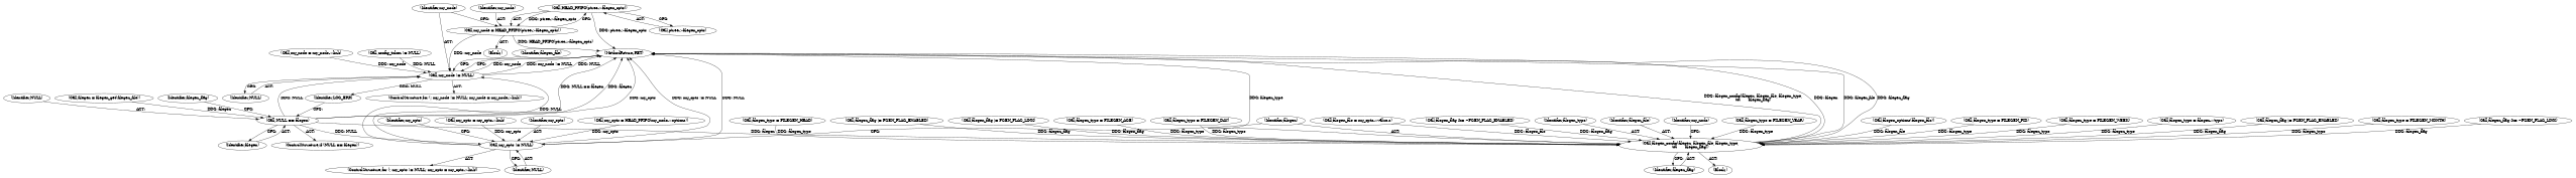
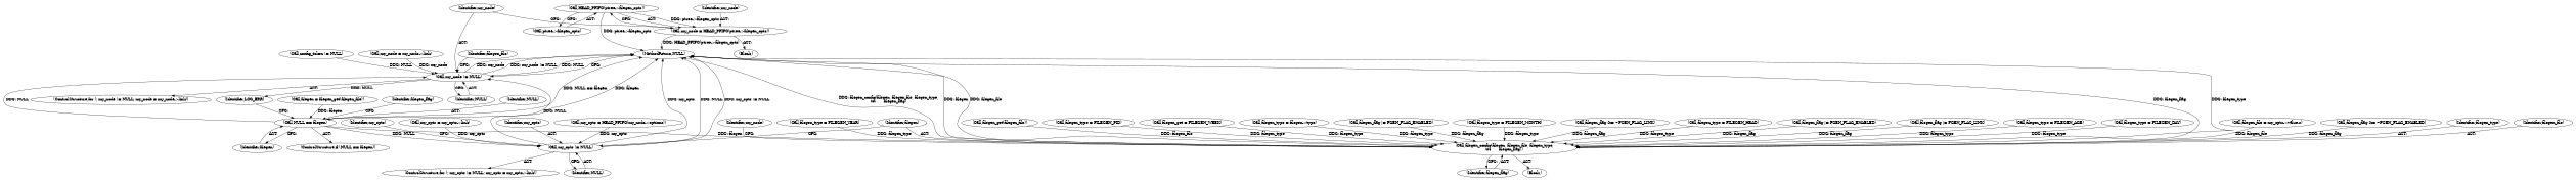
  digraph {
    n1 [label="(Call,HEAD_PFIFO(ptree->filegen_opts))"]
    n2 [label="(Call,my_node = HEAD_PFIFO(ptree->filegen_opts))"]
-   n3 [label="(MethodReturn,RET)"]
+   n3 [label="(MethodReturn,NULL)"]
    n4 [label="(Call,ptree->filegen_opts)"]
    n5 [label="(Call,my_node != NULL)"]
    n6 [label="(Block,)"]
    n7 [label="(ControlStructure,for (; my_node != NULL; my_node = my_node->link))"]
    n8 [label="(Identifier,NULL)"]
    n9 [label="(Identifier,LOG_ERR)"]
    n10 [label="(Call,NULL == filegen)"]
    n11 [label="(Call,my_opts != NULL)"]
    n12 [label="(Call,filegen_config(filegen, filegen_file, filegen_type,\n\t\t\t       filegen_flag))"]
    n13 [label="(ControlStructure,if (NULL == filegen))"]
    n14 [label="(Identifier,filegen)"]
    n15 [label="(ControlStructure,for (; my_opts != NULL; my_opts = my_opts->link))"]
    n16 [label="(Identifier,NULL)"]
    n17 [label="(Identifier,filegen_flag)"]
    n18 [label="(Block,)"]
    n19 [label="(Identifier,NULL)"]
    n20 [label="(Call,filegen_file = my_opts->value.s)"]
    n21 [label="(Call,filegen_flag &= ~FGEN_FLAG_ENABLED)"]
    n22 [label="(Identifier,my_node)"]
    n23 [label="(Identifier,my_opts)"]
    n24 [label="(Identifier,filegen_type)"]
    n25 [label="(Identifier,filegen_file)"]
    n26 [label="(Identifier,filegen_file)"]
    n27 [label="(Identifier,my_node)"]
    n28 [label="(Call,filegen_type = FILEGEN_YEAR)"]
    n29 [label="(Identifier,my_node)"]
    n30 [label="(Call,my_node = my_node->link)"]
-   n31 [label="(Call,filegen_options(filegen_file))"]
+   n31 [label="(Call,filegen_get(filegen_file))"]
    n32 [label="(Call,filegen_type = FILEGEN_PID)"]
    n33 [label="(Call,filegen = filegen_get(filegen_file))"]
-   n34 [label="(Call,filegen_type = FILEGEN_WEEK)"]
+   n34 [label="(Call,filegen_get = FILEGEN_WEEK)"]
    n35 [label="(Call,config_token != NULL)"]
    n36 [label="(Call,my_opts = HEAD_PFIFO(my_node->options))"]
    n37 [label="(Identifier,filegen)"]
    n38 [label="(Call,filegen_type = filegen->type)"]
    n39 [label="(Call,filegen_flag |= FGEN_FLAG_ENABLED)"]
    n40 [label="(Call,filegen_type = FILEGEN_MONTH)"]
    n41 [label="(Call,filegen_flag &= ~FGEN_FLAG_LINK)"]
    n42 [label="(Call,filegen_type = FILEGEN_HEAD)"]
    n43 [label="(Identifier,my_opts)"]
    n44 [label="(Call,filegen_flag |= FGEN_FLAG_ENABLED)"]
    n45 [label="(Call,filegen_flag |= FGEN_FLAG_LINK)"]
    n46 [label="(Call,filegen_type = FILEGEN_AGE)"]
    n47 [label="(Identifier,filegen_flag)"]
    n48 [label="(Call,my_opts = my_opts->link)"]
    n49 [label="(Call,filegen_type = FILEGEN_DAY)"]
    n1 -> n2 [label="AST: "]
    n1 -> n2 [label="DDG: ptree->filegen_opts"]
    n1 -> n3 [label="DDG: ptree->filegen_opts"]
    n1 -> n4 [label="CFG: "]
    n2 -> n1 [label="CFG: "]
    n2 -> n3 [label="DDG: HEAD_PFIFO(ptree->filegen_opts)"]
-   n2 -> n5 [label="DDG: my_node"]
    n2 -> n6 [label="AST: "]
    n3 -> n5 [label="CFG: "]
    n4 -> n1 [label="AST: "]
    n5 -> n3 [label="DDG: my_node"]
    n5 -> n3 [label="DDG: my_node != NULL"]
    n5 -> n3 [label="DDG: NULL"]
    n5 -> n7 [label="AST: "]
    n5 -> n8 [label="CFG: "]
    n5 -> n9 [label="DDG: NULL"]
    n8 -> n5 [label="AST: "]
    n9 -> n10 [label="CFG: "]
    n10 -> n3 [label="DDG: filegen"]
    n10 -> n3 [label="DDG: NULL == filegen"]
    n10 -> n5 [label="DDG: NULL"]
    n10 -> n11 [label="DDG: NULL"]
    n10 -> n12 [label="DDG: filegen"]
    n10 -> n13 [label="AST: "]
    n10 -> n14 [label="CFG: "]
    n11 -> n3 [label="DDG: my_opts"]
    n11 -> n3 [label="DDG: my_opts != NULL"]
    n11 -> n3 [label="DDG: NULL"]
    n11 -> n5 [label="DDG: NULL"]
    n11 -> n15 [label="AST: "]
    n11 -> n16 [label="CFG: "]
    n12 -> n3 [label="DDG: filegen_config(filegen, filegen_file, filegen_type,\n\t\t\t       filegen_flag)"]
    n12 -> n3 [label="DDG: filegen"]
    n12 -> n3 [label="DDG: filegen_file"]
    n12 -> n3 [label="DDG: filegen_flag"]
    n12 -> n3 [label="DDG: filegen_type"]
    n12 -> n17 [label="CFG: "]
    n12 -> n18 [label="AST: "]
    n14 -> n10 [label="AST: "]
    n16 -> n11 [label="AST: "]
    n17 -> n12 [label="AST: "]
    n19 -> n10 [label="AST: "]
    n20 -> n12 [label="DDG: filegen_file"]
    n21 -> n12 [label="DDG: filegen_flag"]
    n22 -> n2 [label="AST: "]
    n23 -> n11 [label="AST: "]
    n24 -> n12 [label="AST: "]
    n25 -> n5 [label="CFG: "]
    n26 -> n12 [label="AST: "]
    n27 -> n12 [label="CFG: "]
    n28 -> n12 [label="DDG: filegen_type"]
    n29 -> n2 [label="CFG: "]
    n29 -> n5 [label="AST: "]
    n30 -> n5 [label="DDG: my_node"]
    n31 -> n12 [label="DDG: filegen_file"]
    n32 -> n12 [label="DDG: filegen_type"]
    n33 -> n10 [label="DDG: filegen"]
    n34 -> n12 [label="DDG: filegen_type"]
    n35 -> n5 [label="DDG: NULL"]
    n36 -> n11 [label="DDG: my_opts"]
    n37 -> n11 [label="CFG: "]
    n37 -> n12 [label="AST: "]
    n38 -> n12 [label="DDG: filegen_type"]
    n39 -> n12 [label="DDG: filegen_flag"]
    n40 -> n12 [label="DDG: filegen_type"]
    n41 -> n12 [label="DDG: filegen_flag"]
    n42 -> n12 [label="DDG: filegen_type"]
    n43 -> n11 [label="CFG: "]
    n44 -> n12 [label="DDG: filegen_flag"]
    n45 -> n12 [label="DDG: filegen_flag"]
    n46 -> n12 [label="DDG: filegen_type"]
    n47 -> n10 [label="CFG: "]
    n48 -> n11 [label="DDG: my_opts"]
    n49 -> n12 [label="DDG: filegen_type"]
  }
